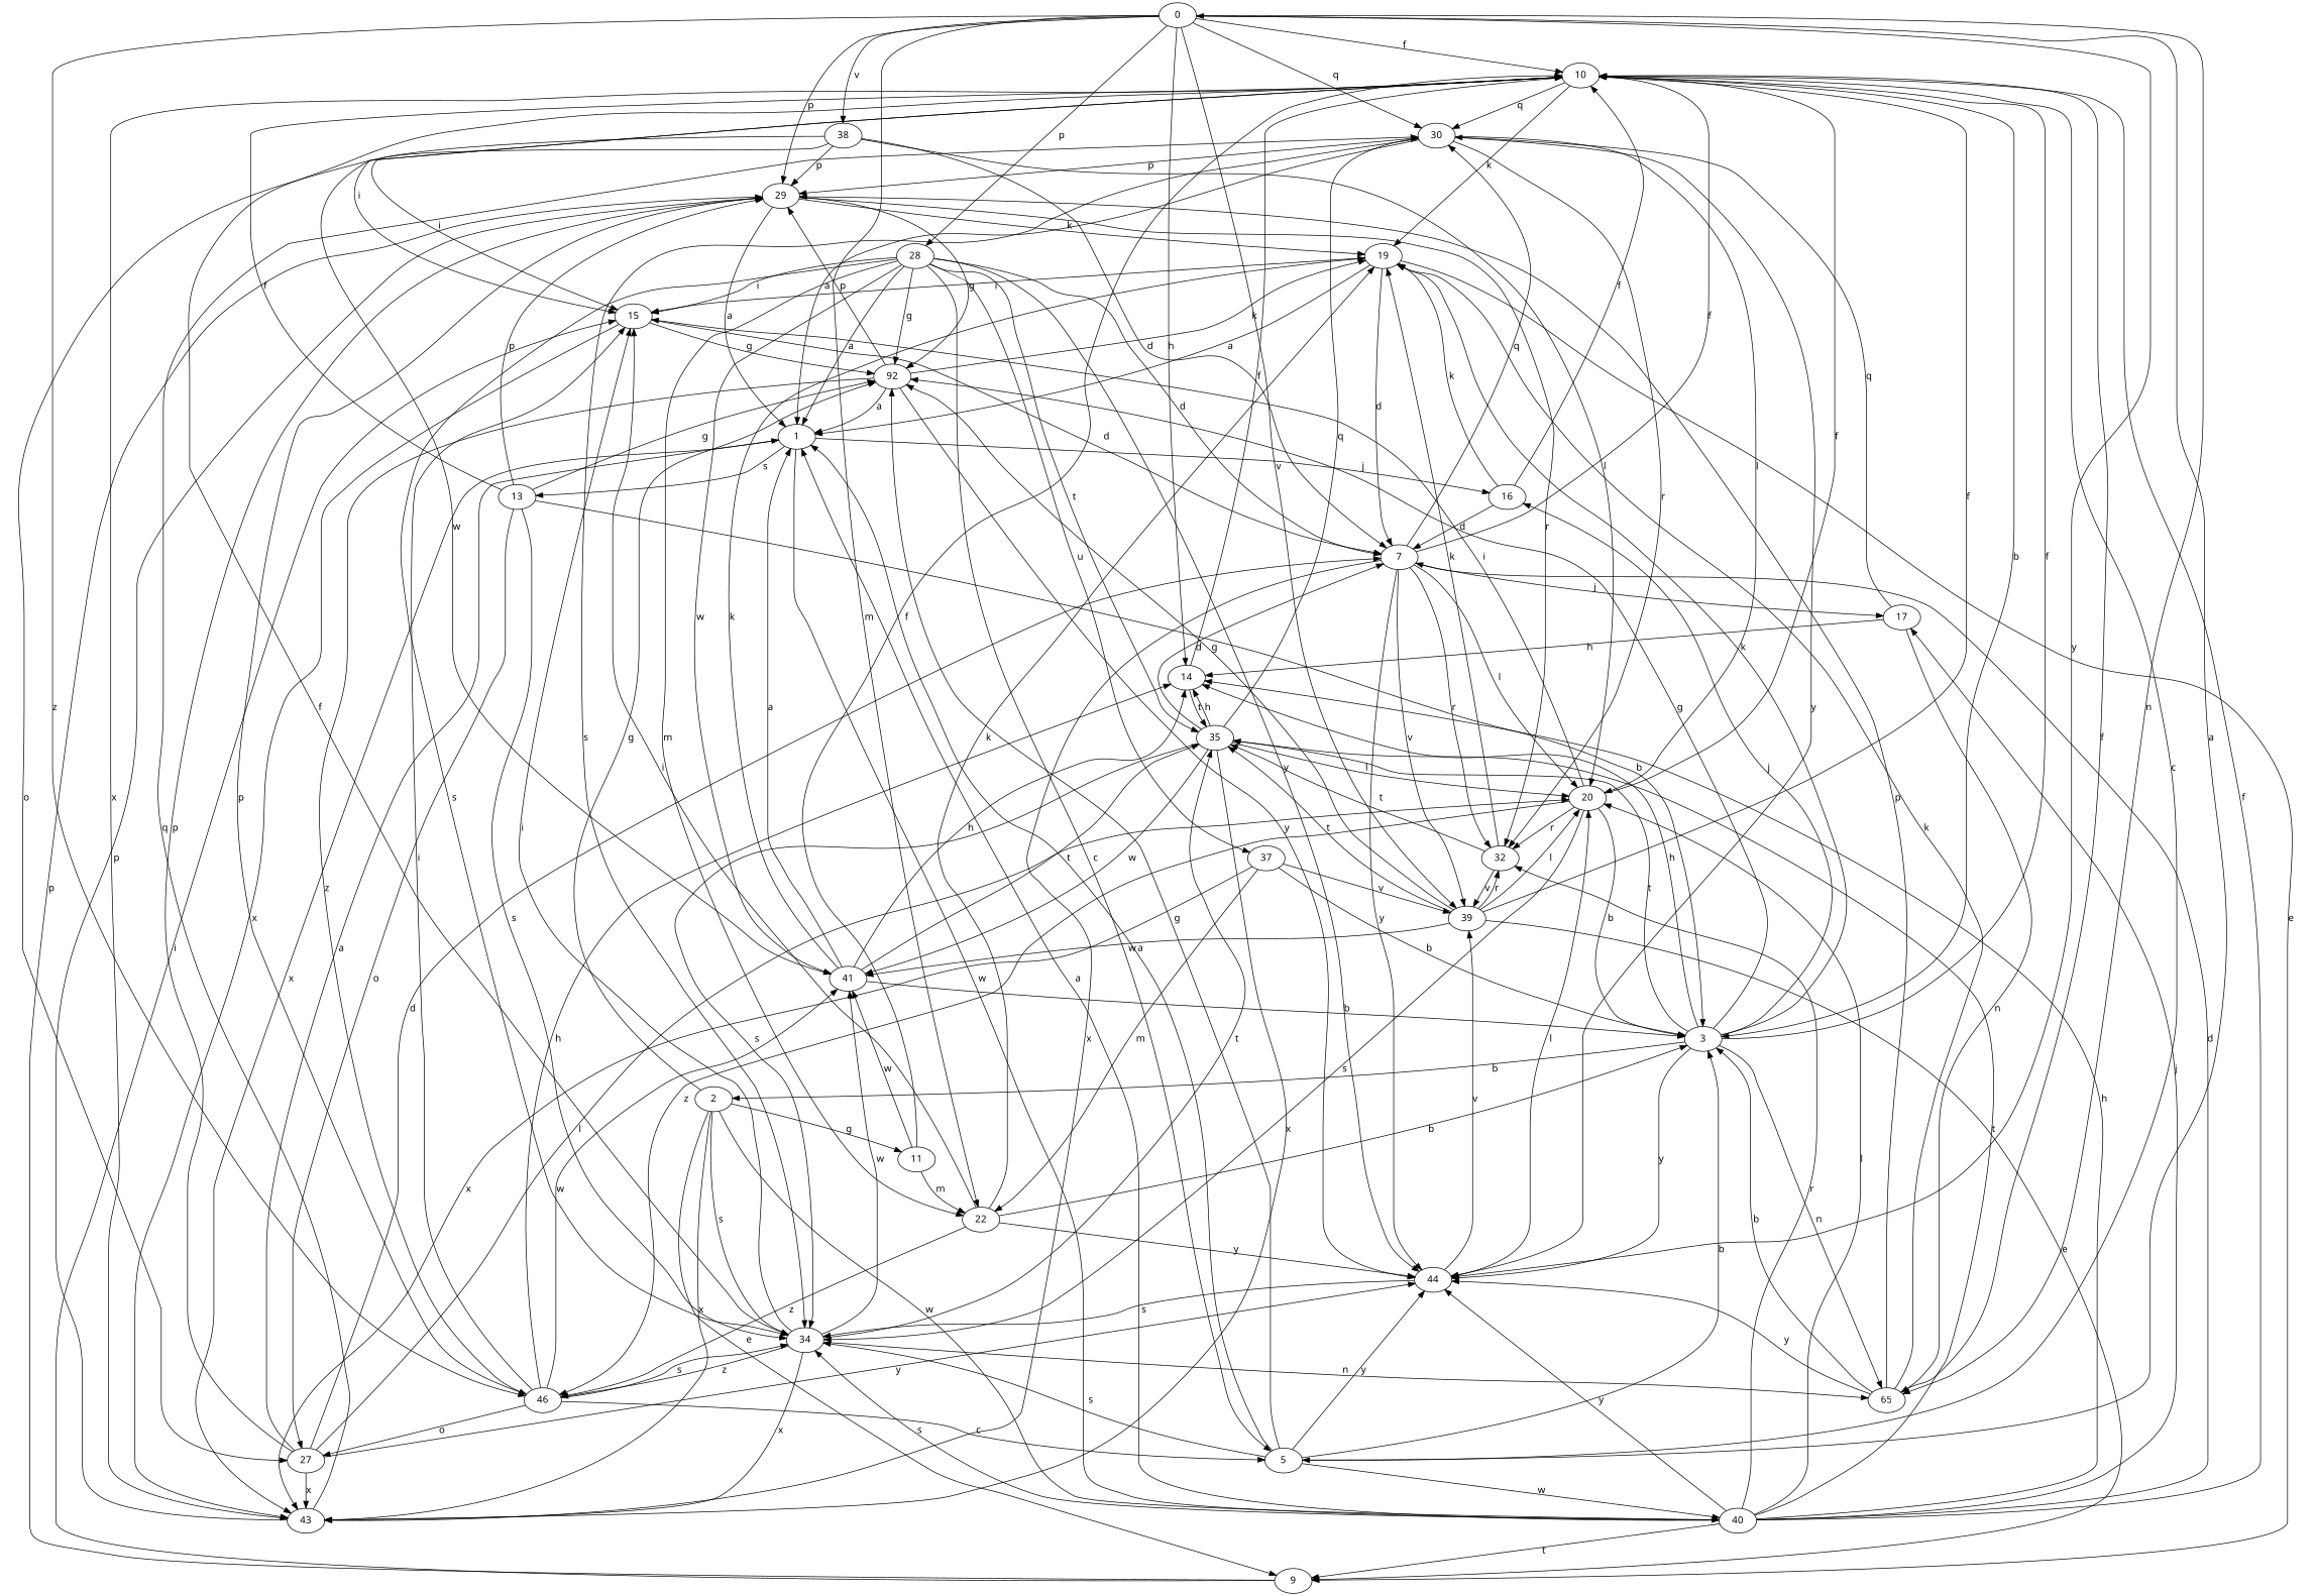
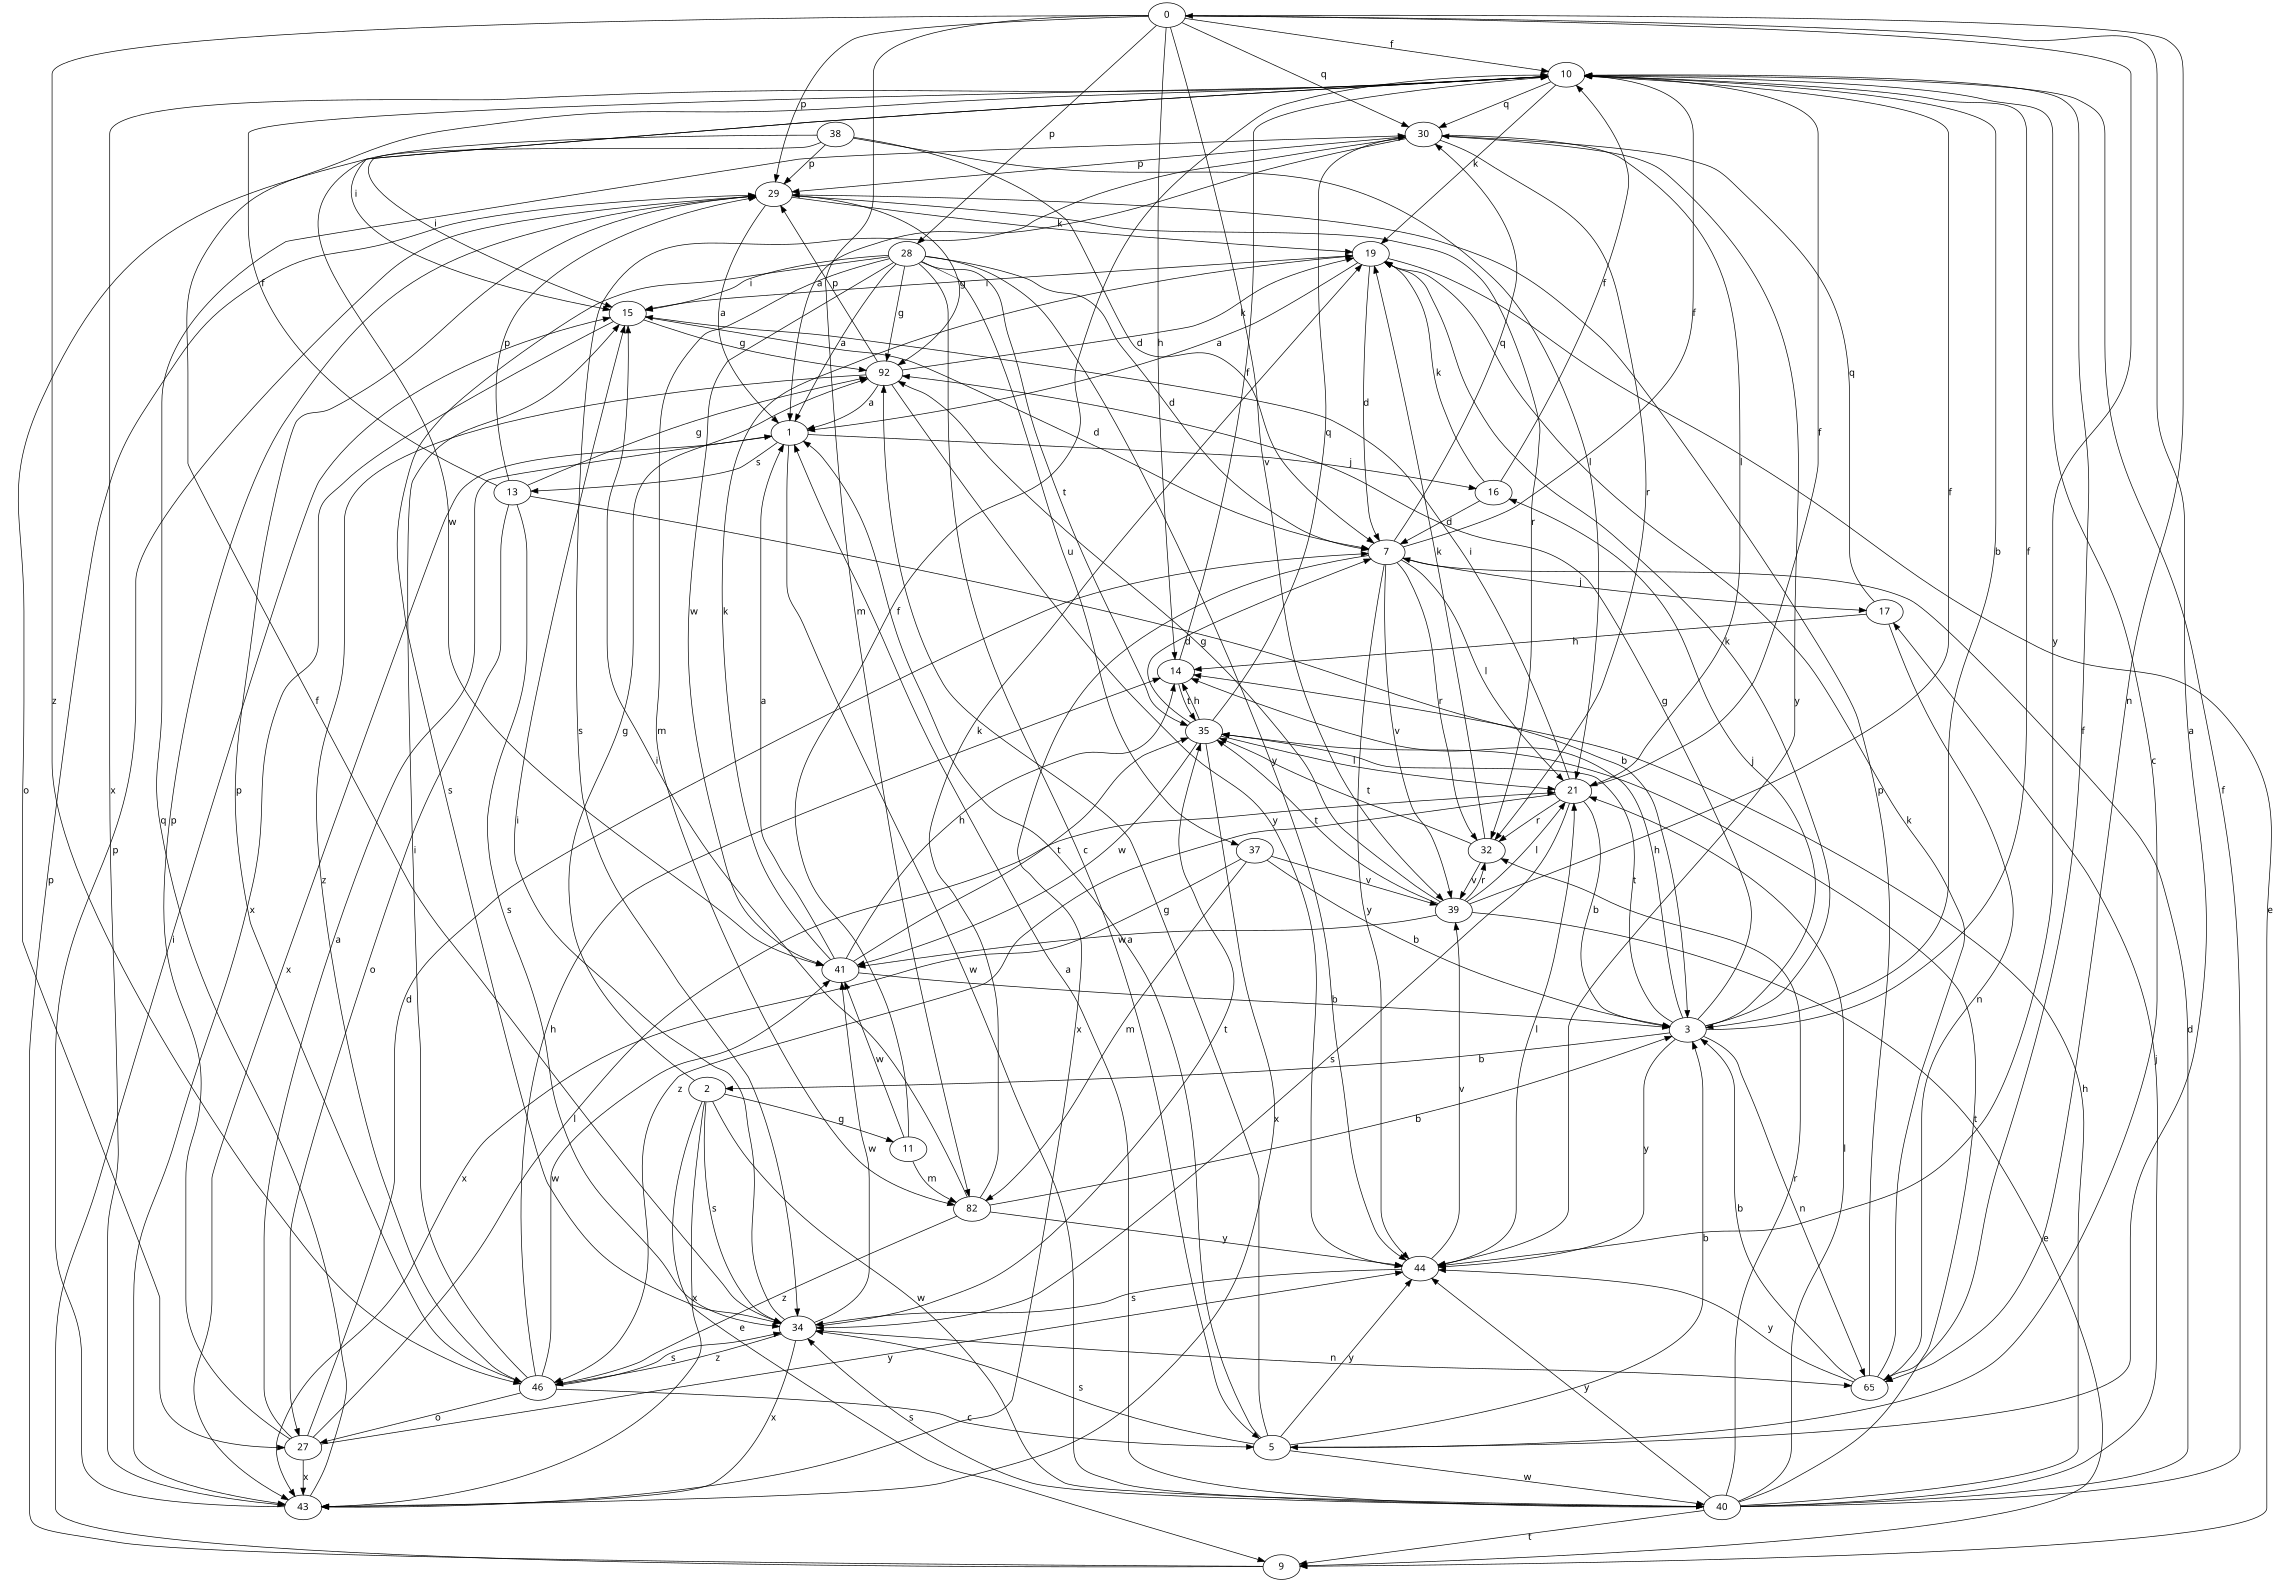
  strict digraph {
    fontname="Noto Sans"
    node [fontname="Noto Sans"]
    edge [fontname="Noto Sans"]
    0
    10
    14
-   22
+   22 [label=82]
    n5 [label=65]
    28
    29
    30
    38
    39
    44
    46
    43
    3
    19
    5
    15
    41
    35
    1
    n21 [label=92]
    34
    7
    37
    32
-   21 [label=20]
+   21
    27
    9
    16
    n30 [label=13]
    40
    17
    2
    11
    0 -> 10 [label=f]
    0 -> 14 [label=h]
    0 -> 22 [label=m]
    0 -> n5 [label=n]
    0 -> 28 [label=p]
    0 -> 29 [label=p]
    0 -> 30 [label=q]
-   0 -> 38 [label=v]
    0 -> 39 [label=v]
    0 -> 44 [label=y]
    0 -> 46 [label=z]
    10 -> 30 [label=q]
    10 -> 43 [label=x]
    10 -> 3 [label=b]
    10 -> 19 [label=k]
    10 -> 5 [label=c]
    10 -> 15 [label=i]
    10 -> 41 [label=w]
    14 -> 10 [label=f]
    14 -> 35 [label=t]
    22 -> 44 [label=y]
    22 -> 46 [label=z]
    22 -> 3 [label=b]
    22 -> 19 [label=k]
    22 -> 15 [label=i]
    n5 -> 10 [label=f]
    n5 -> 29 [label=p]
    n5 -> 44 [label=y]
    n5 -> 3 [label=b]
    n5 -> 19 [label=k]
    28 -> 22 [label=m]
    28 -> 44 [label=y]
    28 -> 5 [label=c]
    28 -> 15 [label=i]
    28 -> 41 [label=w]
    28 -> 35 [label=t]
    28 -> 1 [label=a]
    28 -> n21 [label=g]
    28 -> 34 [label=s]
    28 -> 7 [label=d]
    28 -> 37 [label=u]
    29 -> 19 [label=k]
    29 -> 1 [label=a]
    29 -> n21 [label=g]
    29 -> 32 [label=r]
    30 -> 29 [label=p]
    30 -> 44 [label=y]
    30 -> 1 [label=a]
    30 -> 34 [label=s]
    30 -> 32 [label=r]
    30 -> 21 [label=l]
    38 -> 29 [label=p]
    38 -> 15 [label=i]
    38 -> 7 [label=d]
    38 -> 21 [label=l]
    38 -> 27 [label=o]
    39 -> 10 [label=f]
    39 -> 41 [label=w]
    39 -> 35 [label=t]
    39 -> n21 [label=g]
    39 -> 32 [label=r]
    39 -> 21 [label=l]
    39 -> 9 [label=e]
    44 -> 39 [label=v]
    44 -> 34 [label=s]
    44 -> 21 [label=l]
    46 -> 14 [label=h]
    46 -> 29 [label=p]
    46 -> 5 [label=c]
    46 -> 15 [label=i]
    46 -> 41 [label=w]
    46 -> 34 [label=s]
    46 -> 27 [label=o]
    43 -> 29 [label=p]
    43 -> 30 [label=q]
    3 -> 10 [label=f]
    3 -> 14 [label=h]
    3 -> n5 [label=n]
    3 -> 44 [label=y]
    3 -> 19 [label=k]
    3 -> 35 [label=t]
    3 -> n21 [label=g]
    3 -> 16 [label=j]
    3 -> 2 [label=b]
    19 -> 15 [label=i]
    19 -> 1 [label=a]
    19 -> 7 [label=d]
    19 -> 9 [label=e]
    5 -> 0 [label=a]
    5 -> 44 [label=y]
    5 -> 3 [label=b]
    5 -> 1 [label=a]
    5 -> n21 [label=g]
    5 -> 34 [label=s]
    5 -> 40 [label=w]
    15 -> 43 [label=x]
    15 -> n21 [label=g]
    15 -> 7 [label=d]
    41 -> 14 [label=h]
    41 -> 3 [label=b]
    41 -> 19 [label=k]
    41 -> 35 [label=t]
    41 -> 1 [label=a]
    35 -> 14 [label=h]
    35 -> 30 [label=q]
    35 -> 43 [label=x]
    35 -> 41 [label=w]
-   35 -> 34 [label=s]
    35 -> 7 [label=d]
    35 -> 21 [label=l]
    1 -> 43 [label=x]
    1 -> 16 [label=j]
    1 -> n30 [label=s]
    1 -> 40 [label=w]
    n21 -> 29 [label=p]
    n21 -> 44 [label=y]
    n21 -> 46 [label=z]
    n21 -> 19 [label=k]
    n21 -> 1 [label=a]
    34 -> 10 [label=f]
    34 -> n5 [label=n]
    34 -> 46 [label=z]
    34 -> 43 [label=x]
    34 -> 15 [label=i]
    34 -> 41 [label=w]
    34 -> 35 [label=t]
    7 -> 10 [label=f]
    7 -> 30 [label=q]
    7 -> 39 [label=v]
    7 -> 44 [label=y]
    7 -> 43 [label=x]
    7 -> 32 [label=r]
    7 -> 21 [label=l]
    7 -> 17 [label=j]
    37 -> 22 [label=m]
    37 -> 39 [label=v]
    37 -> 43 [label=x]
    37 -> 3 [label=b]
    32 -> 39 [label=v]
    32 -> 19 [label=k]
    32 -> 35 [label=t]
    21 -> 10 [label=f]
    21 -> 46 [label=z]
    21 -> 3 [label=b]
    21 -> 15 [label=i]
    21 -> 34 [label=s]
    21 -> 32 [label=r]
    27 -> 29 [label=p]
    27 -> 44 [label=y]
    27 -> 43 [label=x]
    27 -> 1 [label=a]
    27 -> 7 [label=d]
    27 -> 21 [label=l]
    9 -> 29 [label=p]
    9 -> 15 [label=i]
    16 -> 10 [label=f]
    16 -> 19 [label=k]
    16 -> 7 [label=d]
    n30 -> 10 [label=f]
    n30 -> 29 [label=p]
    n30 -> 3 [label=b]
    n30 -> n21 [label=g]
    n30 -> 34 [label=s]
    n30 -> 27 [label=o]
    40 -> 10 [label=f]
    40 -> 14 [label=h]
    40 -> 44 [label=y]
    40 -> 35 [label=t]
    40 -> 1 [label=a]
    40 -> 34 [label=s]
    40 -> 7 [label=d]
    40 -> 32 [label=r]
    40 -> 21 [label=l]
    40 -> 9 [label=t]
    40 -> 17 [label=j]
    17 -> 14 [label=h]
    17 -> n5 [label=n]
    17 -> 30 [label=q]
    2 -> 43 [label=x]
    2 -> n21 [label=g]
    2 -> 34 [label=s]
    2 -> 9 [label=e]
    2 -> 40 [label=w]
    2 -> 11 [label=g]
    11 -> 10 [label=f]
    11 -> 22 [label=m]
    11 -> 41 [label=w]
  }
